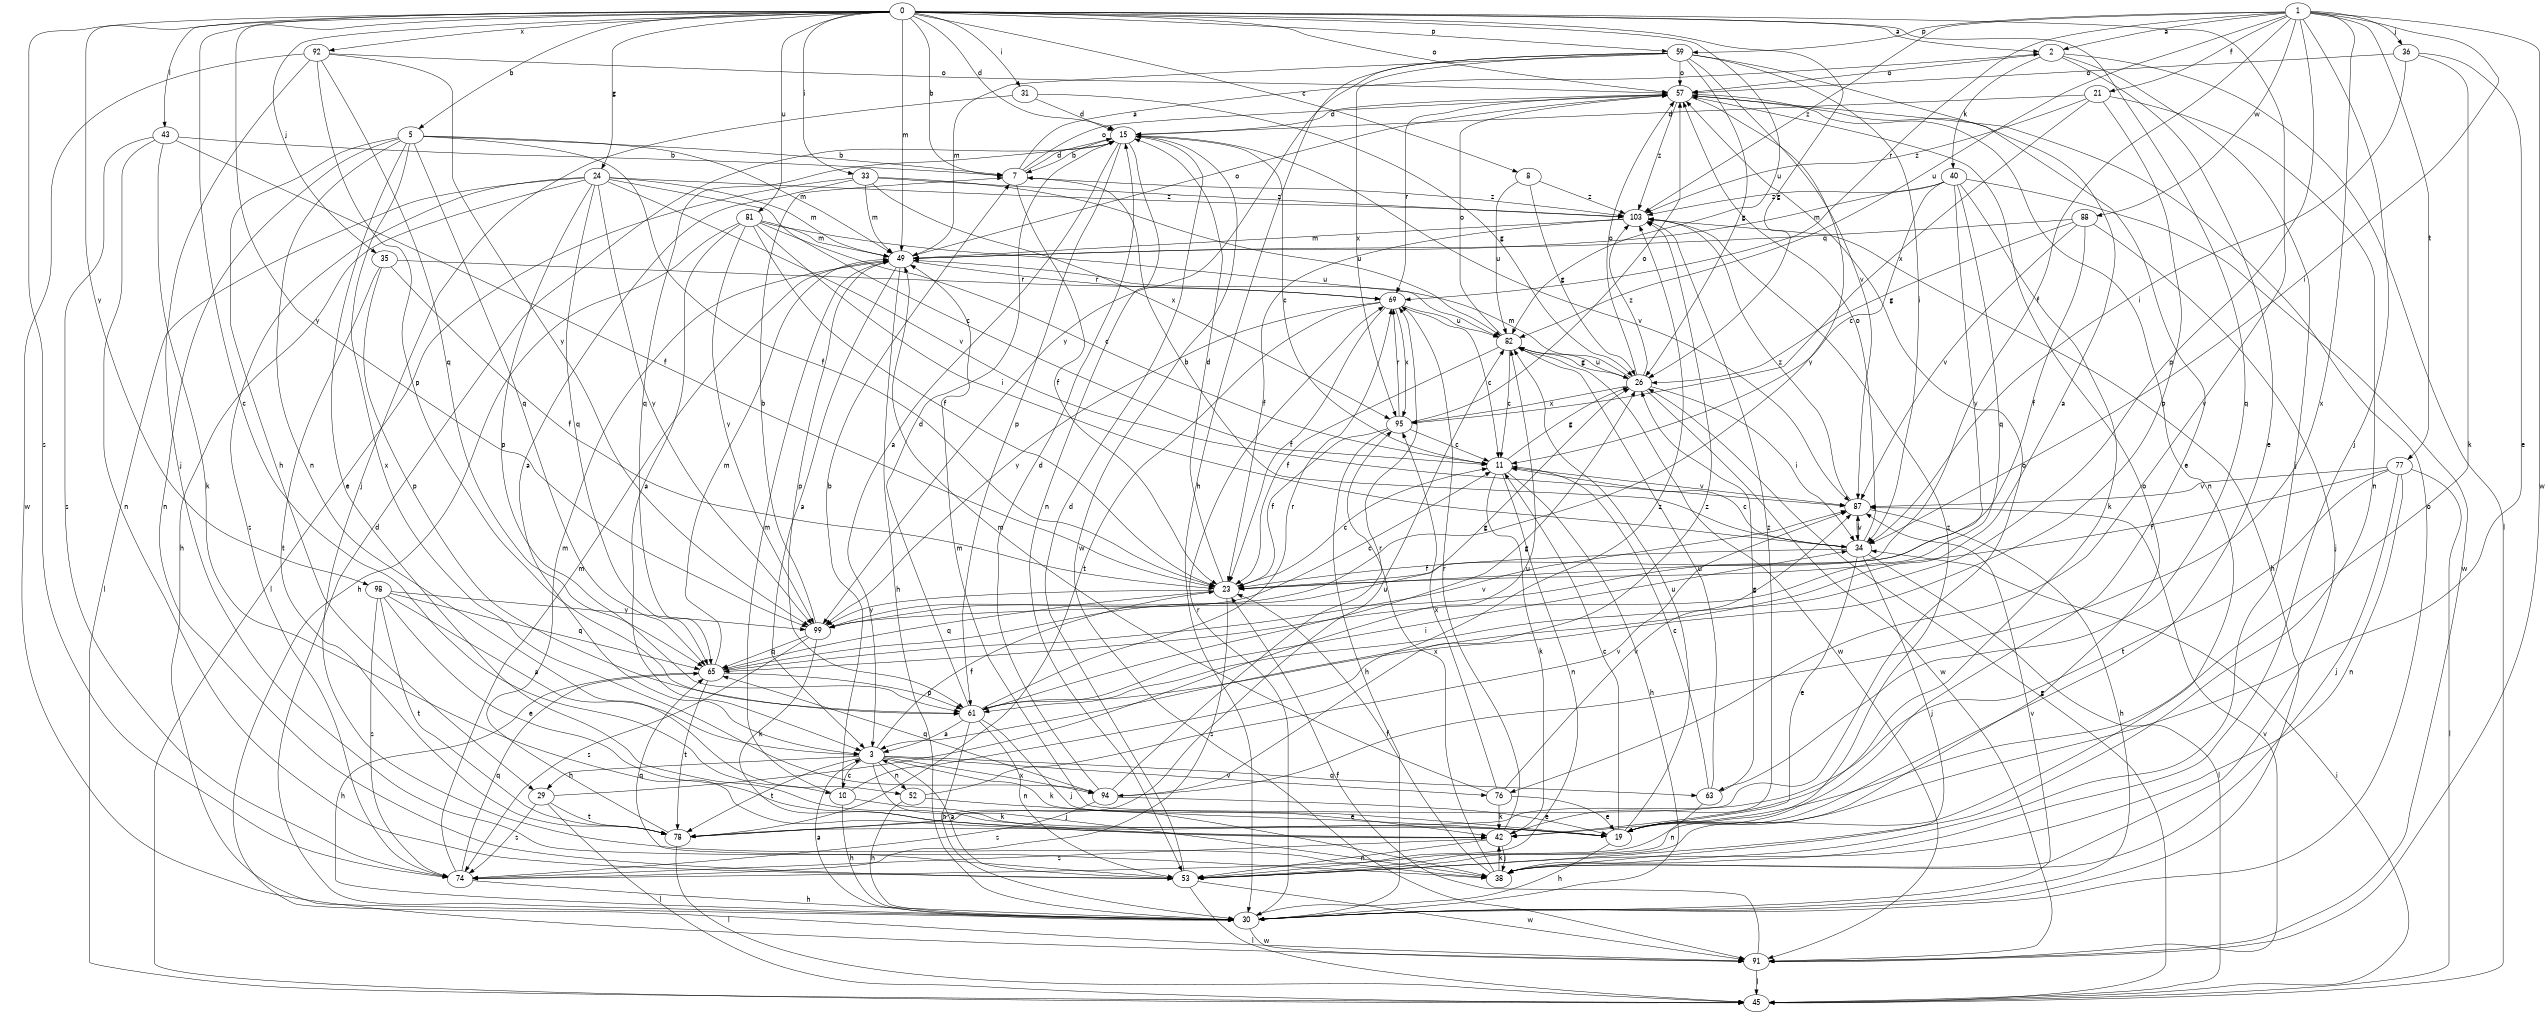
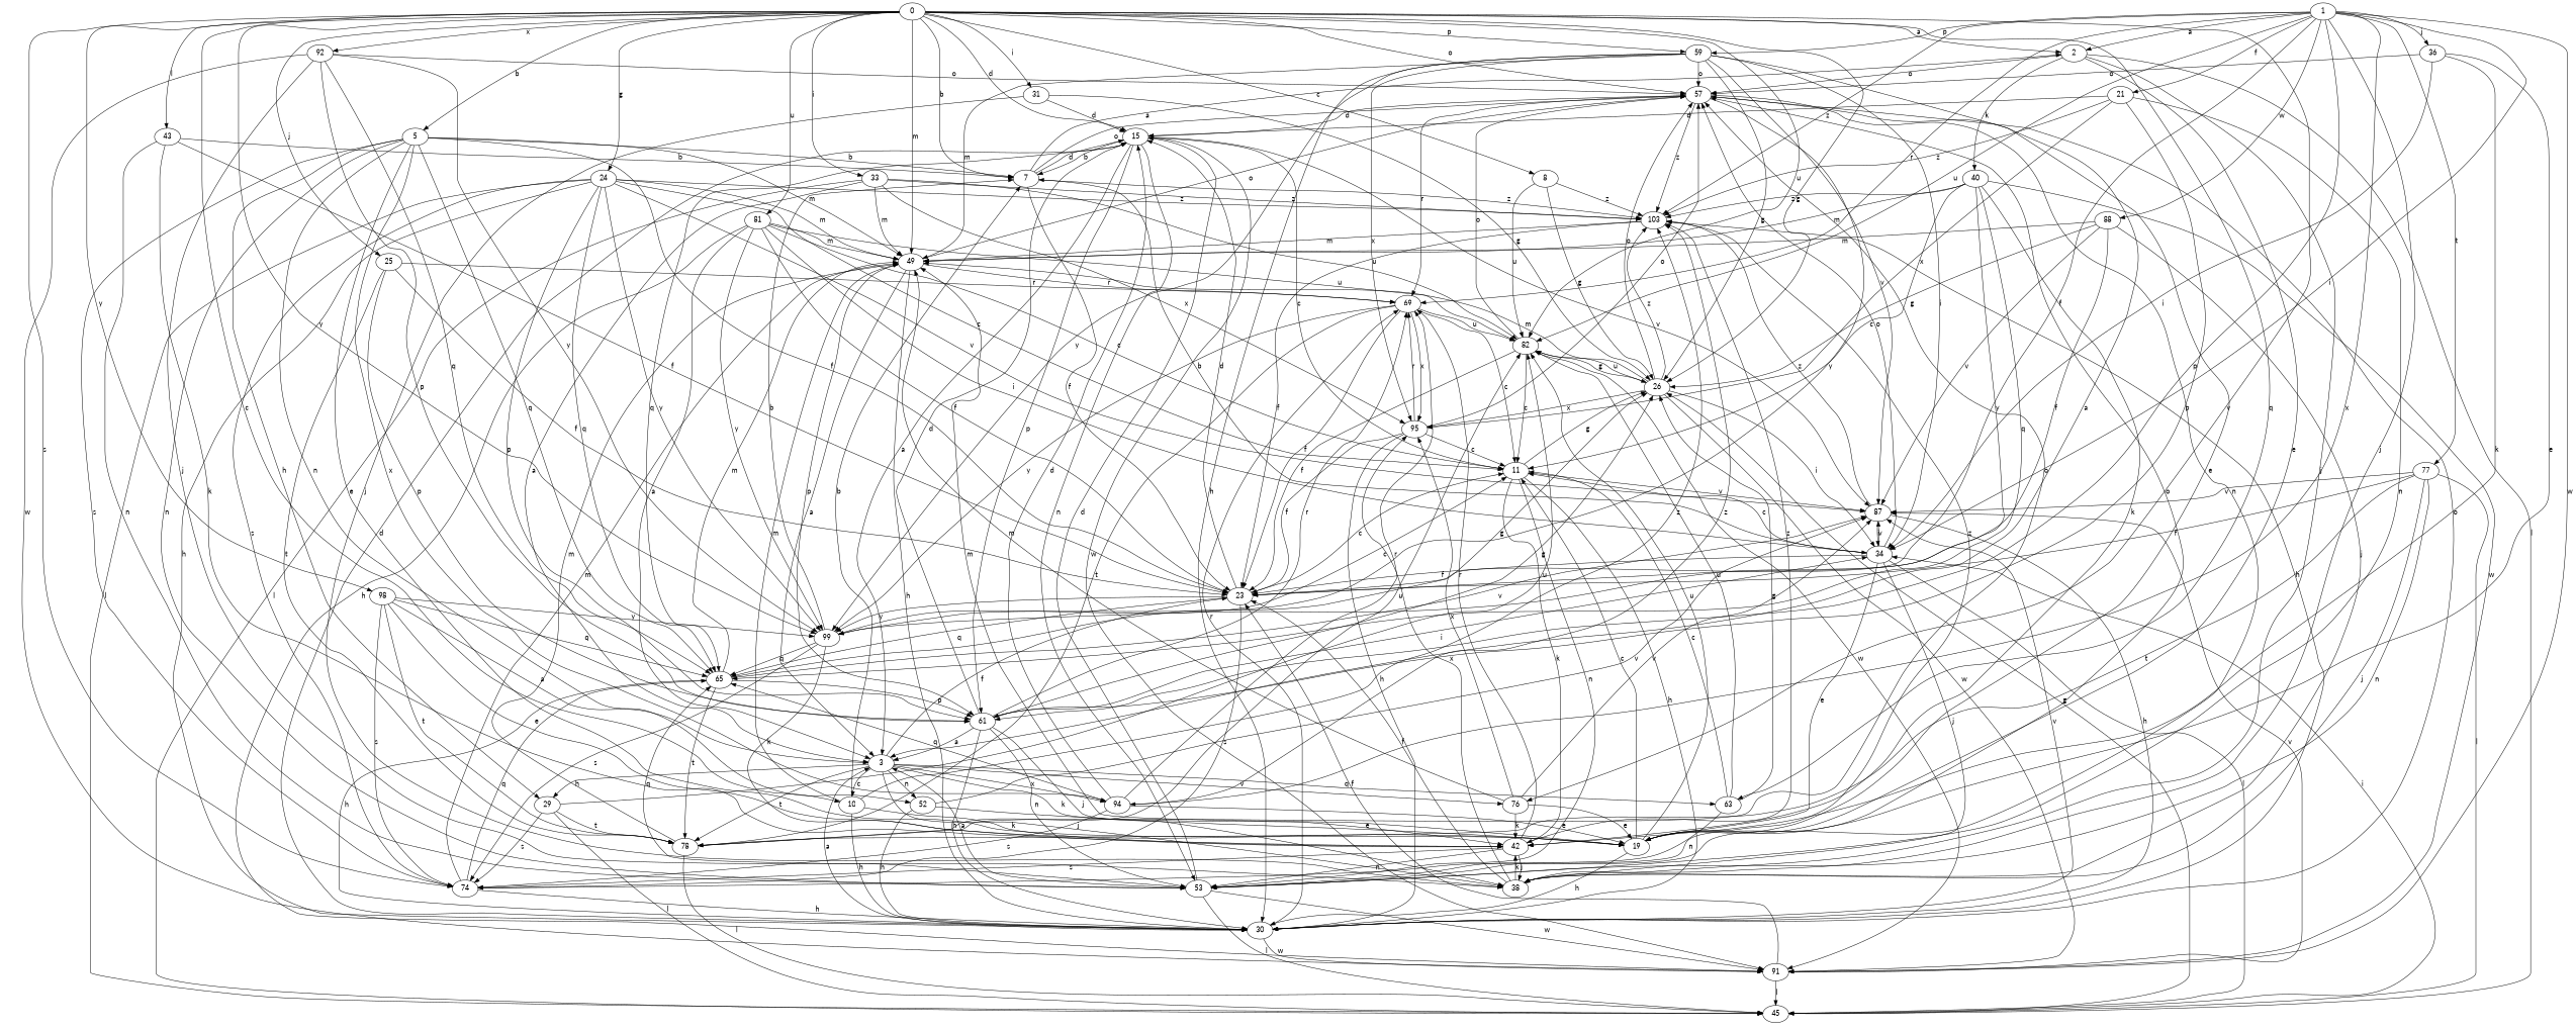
  strict digraph {
    fontname=Lato
    node [fontname=Lato]
    edge [fontname=Lato]
    0
    2
    5
    7
    8
    10
    15
    24
    26
    31
    33
-   35
+   35 [label=25]
    43
    49
    57
    59
    63
    74
    81
    82
    n21 [label=76]
    92
    98
    99
    38
    19
    40
    45
    23
    94
    29
    52
    53
    65
    103
    42
    30
    61
    91
    3
    11
    87
    34
    95
    69
    78
    1
    21
    36
    77
    88
    0 -> 2 [label=a]
    0 -> 5 [label=b]
    0 -> 7 [label=b]
    0 -> 8 [label=c]
    0 -> 10 [label=c]
    0 -> 15 [label=d]
    0 -> 24 [label=g]
    0 -> 26 [label=g]
    0 -> 31 [label=i]
    0 -> 33 [label=i]
    0 -> 35 [label=j]
    0 -> 43 [label=l]
    0 -> 49 [label=m]
    0 -> 57 [label=o]
    0 -> 59 [label=p]
    0 -> 63 [label=q]
    0 -> 74 [label=s]
    0 -> 81 [label=u]
    0 -> 82 [label=u]
    0 -> n21 [label=v]
    0 -> 92 [label=x]
    0 -> 98 [label=y]
    0 -> 99 [label=y]
    2 -> 57 [label=o]
    2 -> 38 [label=j]
    2 -> 19 [label=e]
    2 -> 40 [label=k]
    2 -> 45 [label=l]
    5 -> 7 [label=b]
    5 -> 49 [label=m]
-   43 -> 74 [label=s]
+   5 -> 74 [label=s]
    5 -> 19 [label=e]
    5 -> 23 [label=f]
    5 -> 94 [label=x]
    5 -> 29 [label=h]
    5 -> 52 [label=n]
    5 -> 53 [label=n]
    5 -> 65 [label=q]
    7 -> 2 [label=a]
    7 -> 15 [label=d]
    7 -> 57 [label=o]
    7 -> 23 [label=f]
    7 -> 103 [label=z]
    8 -> 26 [label=g]
    8 -> 82 [label=u]
    8 -> 103 [label=z]
    10 -> 7 [label=b]
    10 -> 49 [label=m]
    10 -> 103 [label=z]
    10 -> 42 [label=k]
    10 -> 30 [label=h]
    15 -> 7 [label=b]
    15 -> 53 [label=n]
    15 -> 65 [label=q]
    15 -> 61 [label=p]
    15 -> 91 [label=w]
    15 -> 3 [label=a]
    15 -> 11 [label=c]
    15 -> 87 [label=v]
    24 -> 49 [label=m]
    24 -> 74 [label=s]
    24 -> 99 [label=y]
    24 -> 45 [label=l]
    24 -> 65 [label=q]
    24 -> 103 [label=z]
    24 -> 30 [label=h]
    24 -> 61 [label=p]
    24 -> 11 [label=c]
    24 -> 87 [label=v]
    26 -> 49 [label=m]
    26 -> 57 [label=o]
    26 -> 82 [label=u]
    26 -> 103 [label=z]
    26 -> 91 [label=w]
    26 -> 34 [label=i]
    26 -> 95 [label=x]
    31 -> 15 [label=d]
    31 -> 26 [label=g]
    31 -> 38 [label=j]
    33 -> 49 [label=m]
    33 -> 82 [label=u]
    33 -> 45 [label=l]
    33 -> 103 [label=z]
    33 -> 3 [label=a]
    33 -> 95 [label=x]
    35 -> 23 [label=f]
    35 -> 61 [label=p]
    35 -> 69 [label=r]
    35 -> 78 [label=t]
    43 -> 7 [label=b]
    43 -> 23 [label=f]
    43 -> 53 [label=n]
    43 -> 42 [label=k]
    49 -> 57 [label=o]
    49 -> 30 [label=h]
    49 -> 61 [label=p]
    49 -> 3 [label=a]
    49 -> 69 [label=r]
    57 -> 15 [label=d]
    57 -> 99 [label=y]
    57 -> 19 [label=e]
    57 -> 53 [label=n]
    57 -> 103 [label=z]
    57 -> 69 [label=r]
    59 -> 26 [label=g]
    59 -> 49 [label=m]
    59 -> 57 [label=o]
    59 -> 99 [label=y]
    59 -> 30 [label=h]
    59 -> 3 [label=a]
    59 -> 87 [label=v]
    59 -> 34 [label=i]
    59 -> 95 [label=x]
    63 -> 26 [label=g]
    63 -> 82 [label=u]
    63 -> 53 [label=n]
    63 -> 11 [label=c]
    74 -> 49 [label=m]
    74 -> 57 [label=o]
    74 -> 65 [label=q]
    74 -> 30 [label=h]
    81 -> 49 [label=m]
    81 -> 82 [label=u]
    81 -> 99 [label=y]
    81 -> 23 [label=f]
    81 -> 91 [label=h]
    81 -> 3 [label=a]
    81 -> 11 [label=c]
    81 -> 34 [label=i]
    82 -> 26 [label=g]
    82 -> 57 [label=o]
    82 -> 23 [label=f]
    82 -> 91 [label=w]
    82 -> 11 [label=c]
    n21 -> 49 [label=m]
    n21 -> 19 [label=e]
    n21 -> 42 [label=k]
    n21 -> 87 [label=v]
    n21 -> 95 [label=x]
    92 -> 57 [label=o]
    92 -> 99 [label=y]
    92 -> 38 [label=j]
    92 -> 65 [label=q]
    92 -> 61 [label=p]
    92 -> 91 [label=w]
    98 -> 74 [label=s]
    98 -> 99 [label=y]
    98 -> 19 [label=e]
    98 -> 65 [label=q]
    98 -> 3 [label=a]
    98 -> 78 [label=t]
    99 -> 7 [label=b]
    99 -> 74 [label=s]
    99 -> 65 [label=q]
    99 -> 42 [label=k]
    99 -> 11 [label=c]
    38 -> 23 [label=f]
    38 -> 42 [label=k]
    38 -> 95 [label=x]
    19 -> 49 [label=m]
    19 -> 82 [label=u]
    19 -> 103 [label=z]
    19 -> 30 [label=h]
    19 -> 11 [label=c]
    40 -> 49 [label=m]
    40 -> 99 [label=y]
    40 -> 65 [label=q]
    40 -> 103 [label=z]
    40 -> 42 [label=k]
    40 -> 91 [label=w]
    40 -> 11 [label=c]
    45 -> 26 [label=g]
    45 -> 34 [label=i]
    23 -> 15 [label=d]
    23 -> 74 [label=s]
    23 -> 99 [label=y]
    23 -> 65 [label=q]
    23 -> 11 [label=c]
    94 -> 15 [label=d]
    94 -> 74 [label=s]
    94 -> 19 [label=e]
    94 -> 65 [label=q]
    94 -> 103 [label=z]
    94 -> 69 [label=r]
    29 -> 74 [label=s]
    29 -> 82 [label=u]
    29 -> 45 [label=l]
    29 -> 78 [label=t]
    52 -> 19 [label=e]
    52 -> 30 [label=h]
    52 -> 87 [label=v]
    53 -> 15 [label=d]
    53 -> 45 [label=l]
    53 -> 65 [label=q]
    53 -> 91 [label=w]
    53 -> 3 [label=a]
    65 -> 26 [label=g]
    65 -> 49 [label=m]
    65 -> 30 [label=h]
    65 -> 61 [label=p]
    65 -> 87 [label=v]
    65 -> 78 [label=t]
    103 -> 49 [label=m]
    103 -> 23 [label=f]
    103 -> 30 [label=h]
    42 -> 74 [label=s]
    42 -> 38 [label=j]
    42 -> 53 [label=n]
    42 -> 103 [label=z]
    42 -> 69 [label=r]
    30 -> 15 [label=d]
    30 -> 57 [label=o]
    30 -> 91 [label=w]
    30 -> 3 [label=a]
    30 -> 87 [label=v]
    30 -> 69 [label=r]
    61 -> 15 [label=d]
    61 -> 26 [label=g]
    61 -> 38 [label=j]
    61 -> 53 [label=n]
    61 -> 30 [label=h]
    61 -> 3 [label=a]
    61 -> 34 [label=i]
    61 -> 69 [label=r]
    91 -> 45 [label=l]
    91 -> 23 [label=f]
    91 -> 87 [label=v]
    3 -> 10 [label=c]
    3 -> 63 [label=q]
    3 -> n21 [label=v]
    3 -> 38 [label=j]
    3 -> 23 [label=f]
    3 -> 94 [label=x]
    3 -> 29 [label=h]
    3 -> 52 [label=n]
    3 -> 42 [label=k]
    3 -> 78 [label=t]
    11 -> 26 [label=g]
    11 -> 53 [label=n]
    11 -> 42 [label=k]
    11 -> 30 [label=h]
    11 -> 87 [label=v]
    87 -> 103 [label=z]
    87 -> 30 [label=h]
    87 -> 34 [label=i]
    34 -> 7 [label=b]
    34 -> 57 [label=o]
    34 -> 38 [label=j]
    34 -> 19 [label=e]
    34 -> 45 [label=l]
    34 -> 23 [label=f]
    34 -> 11 [label=c]
    34 -> 87 [label=v]
    95 -> 57 [label=o]
    95 -> 23 [label=f]
    95 -> 30 [label=h]
    95 -> 11 [label=c]
    95 -> 69 [label=r]
    69 -> 82 [label=u]
    69 -> 99 [label=y]
    69 -> 23 [label=f]
    69 -> 11 [label=c]
    69 -> 95 [label=x]
    69 -> 78 [label=t]
    78 -> 49 [label=m]
    78 -> 57 [label=o]
    78 -> 82 [label=u]
    78 -> 45 [label=l]
    1 -> 2 [label=a]
    1 -> 59 [label=p]
    1 -> 82 [label=u]
    1 -> 38 [label=j]
    1 -> 23 [label=f]
    1 -> 94 [label=x]
    1 -> 103 [label=z]
    1 -> 61 [label=p]
    1 -> 91 [label=w]
    1 -> 34 [label=i]
    1 -> 69 [label=r]
    1 -> 21 [label=f]
    1 -> 36 [label=j]
    1 -> 77 [label=t]
    1 -> 88 [label=w]
    21 -> 15 [label=d]
    21 -> 53 [label=n]
    21 -> 103 [label=z]
    21 -> 61 [label=p]
    21 -> 95 [label=x]
    36 -> 57 [label=o]
    36 -> 19 [label=e]
    36 -> 42 [label=k]
    36 -> 34 [label=i]
    77 -> 38 [label=j]
    77 -> 45 [label=l]
    77 -> 23 [label=f]
    77 -> 53 [label=n]
    77 -> 87 [label=v]
    77 -> 78 [label=t]
    88 -> 26 [label=g]
-   88 -> 49 [label=q]
+   88 -> 49 [label=m]
    88 -> 38 [label=j]
    88 -> 23 [label=f]
    88 -> 87 [label=v]
  }
